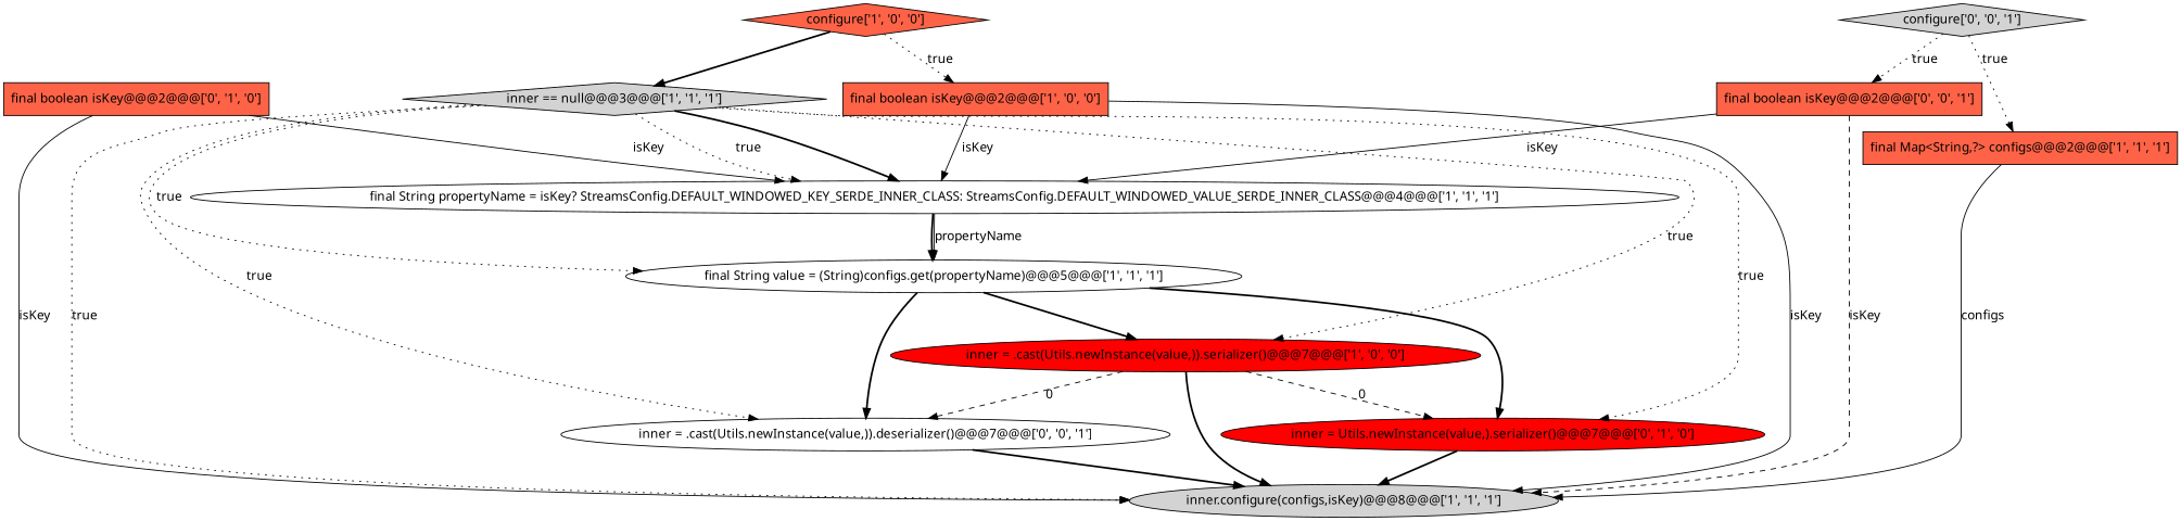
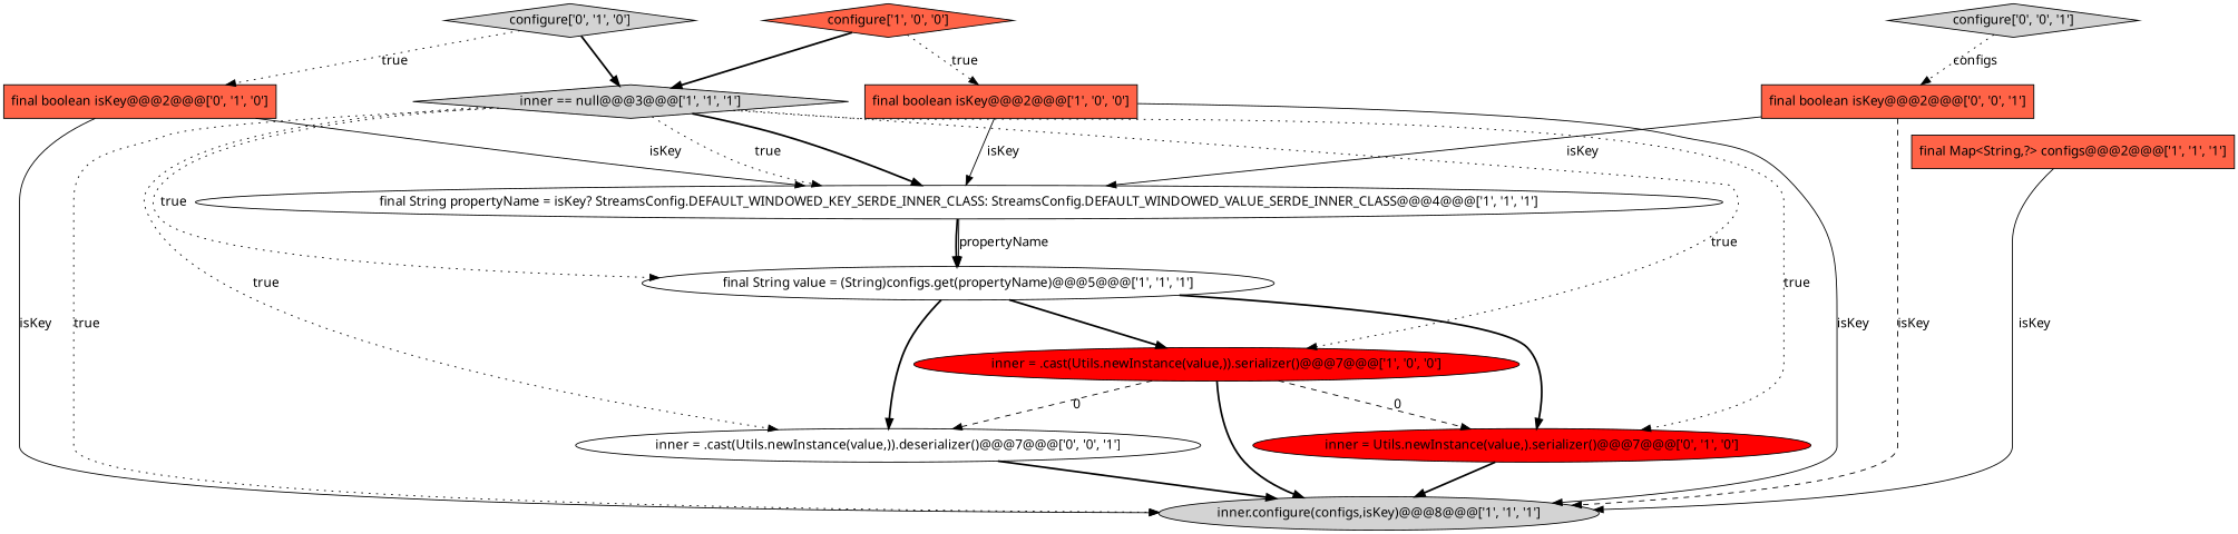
  digraph {
    fontname="Noto Sans"
    node [fillcolor=tomato fontname="Noto Sans" shape=ellipse style=filled]
    edge [fontname="Noto Sans" style=bold]
    n1 [fillcolor=white label="inner = .cast(Utils.newInstance(value,)).deserializer()@@@7@@@['0', '0', '1']"]
    n2 [fillcolor=lightgray label="inner.configure(configs,isKey)@@@8@@@['1', '1', '1']"]
    n3 [label="final boolean isKey@@@2@@@['0', '0', '1']" shape=box]
    n4 [fillcolor=white label="final String propertyName = isKey? StreamsConfig.DEFAULT_WINDOWED_KEY_SERDE_INNER_CLASS: StreamsConfig.DEFAULT_WINDOWED_VALUE_SERDE_INNER_CLASS@@@4@@@['1', '1', '1']"]
    n5 [fillcolor=white label="final String value = (String)configs.get(propertyName)@@@5@@@['1', '1', '1']"]
    n6 [fillcolor=red label="inner = .cast(Utils.newInstance(value,)).serializer()@@@7@@@['1', '0', '0']"]
    n7 [fillcolor=red label="inner = Utils.newInstance(value,).serializer()@@@7@@@['0', '1', '0']"]
    n8 [label="final boolean isKey@@@2@@@['0', '1', '0']" shape=box]
    n9 [label="final Map<String,?> configs@@@2@@@['1', '1', '1']" shape=box]
    n10 [fillcolor=lightgray label="inner == null@@@3@@@['1', '1', '1']" shape=diamond]
    n11 [label="configure['1', '0', '0']" shape=diamond]
    n12 [label="final boolean isKey@@@2@@@['1', '0', '0']" shape=box]
+   n13 [fillcolor=lightgray label="configure['0', '1', '0']" shape=diamond]
    n14 [fillcolor=lightgray label="configure['0', '0', '1']" shape=diamond]
    n1 -> n2
    n3 -> n2 [label=isKey style=dashed]
    n3 -> n4 [label=isKey style=solid]
    n4 -> n5 [label=propertyName style=solid]
    n4 -> n5
    n5 -> n1
    n5 -> n6
    n5 -> n7
    n6 -> n1 [label=0 style=dashed]
    n6 -> n2
    n6 -> n7 [label=0 style=dashed]
    n7 -> n2
    n8 -> n2 [label=isKey style=solid]
    n8 -> n4 [label=isKey style=solid]
-   n9 -> n2 [label=configs style=solid]
+   n9 -> n2 [label=isKey style=solid]
    n10 -> n1 [label=true style=dotted]
    n10 -> n2 [label=true style=dotted]
    n10 -> n4 [label=true style=dotted]
    n10 -> n4
    n10 -> n5 [label=true style=dotted]
    n10 -> n6 [label=true style=dotted]
    n10 -> n7 [label=true style=dotted]
    n11 -> n10
    n11 -> n12 [label=true style=dotted]
    n12 -> n2 [label=isKey style=solid]
    n12 -> n4 [label=isKey style=solid]
-   n14 -> n3 [label=true style=dotted]
-   n14 -> n9 [label=true style=dotted]
+   n13 -> n8 [label=true style=dotted]
+   n13 -> n10
+   n14 -> n3 [label=configs style=dotted]
  }
